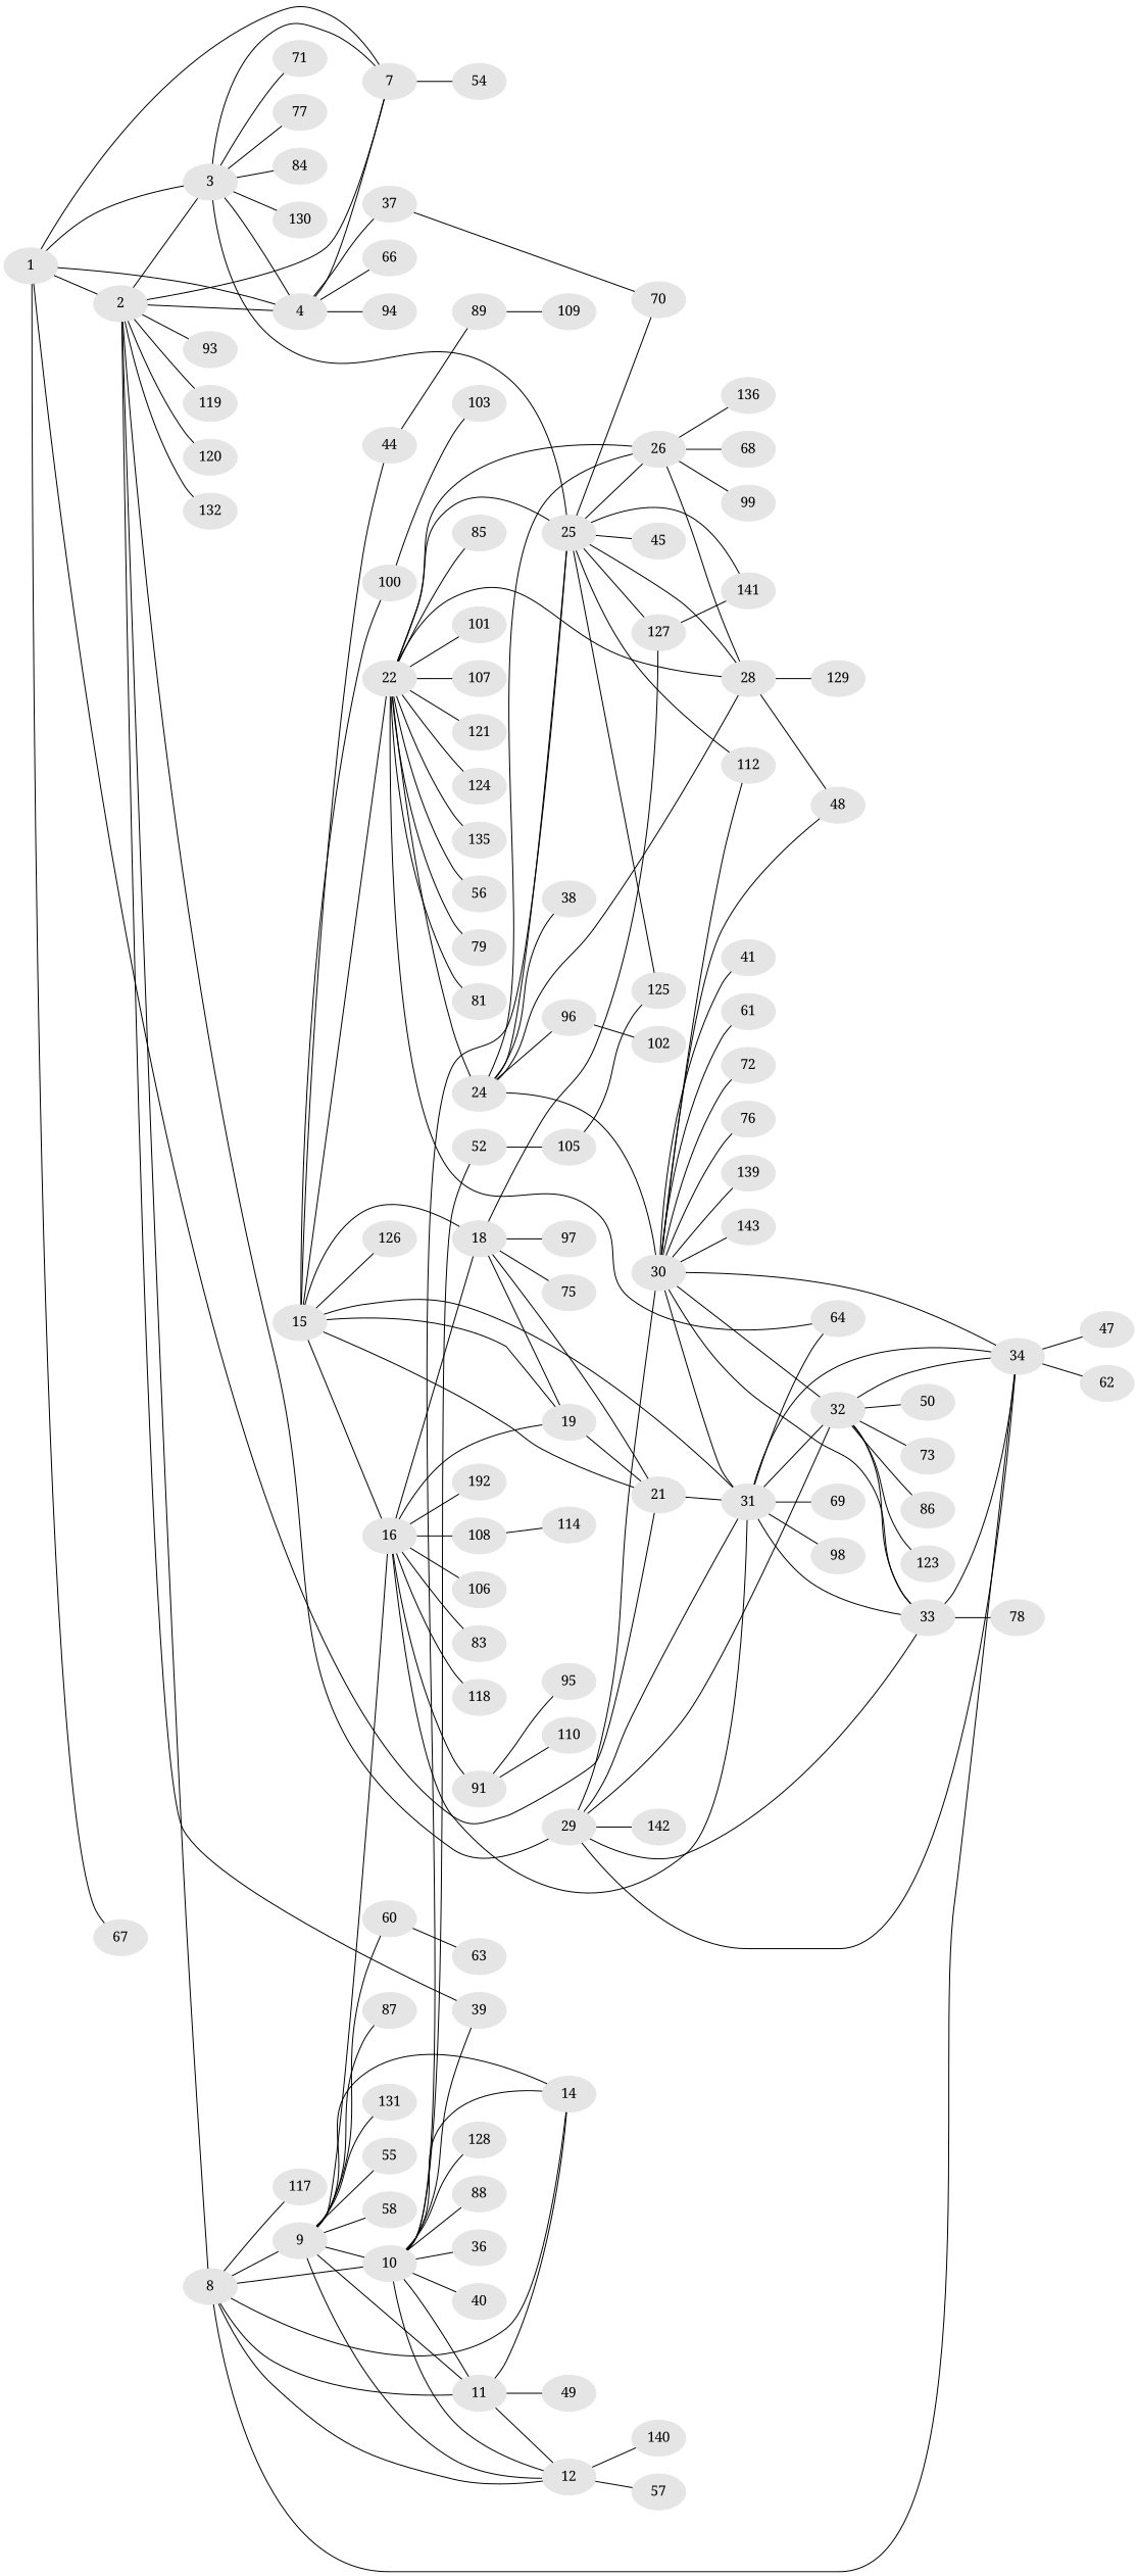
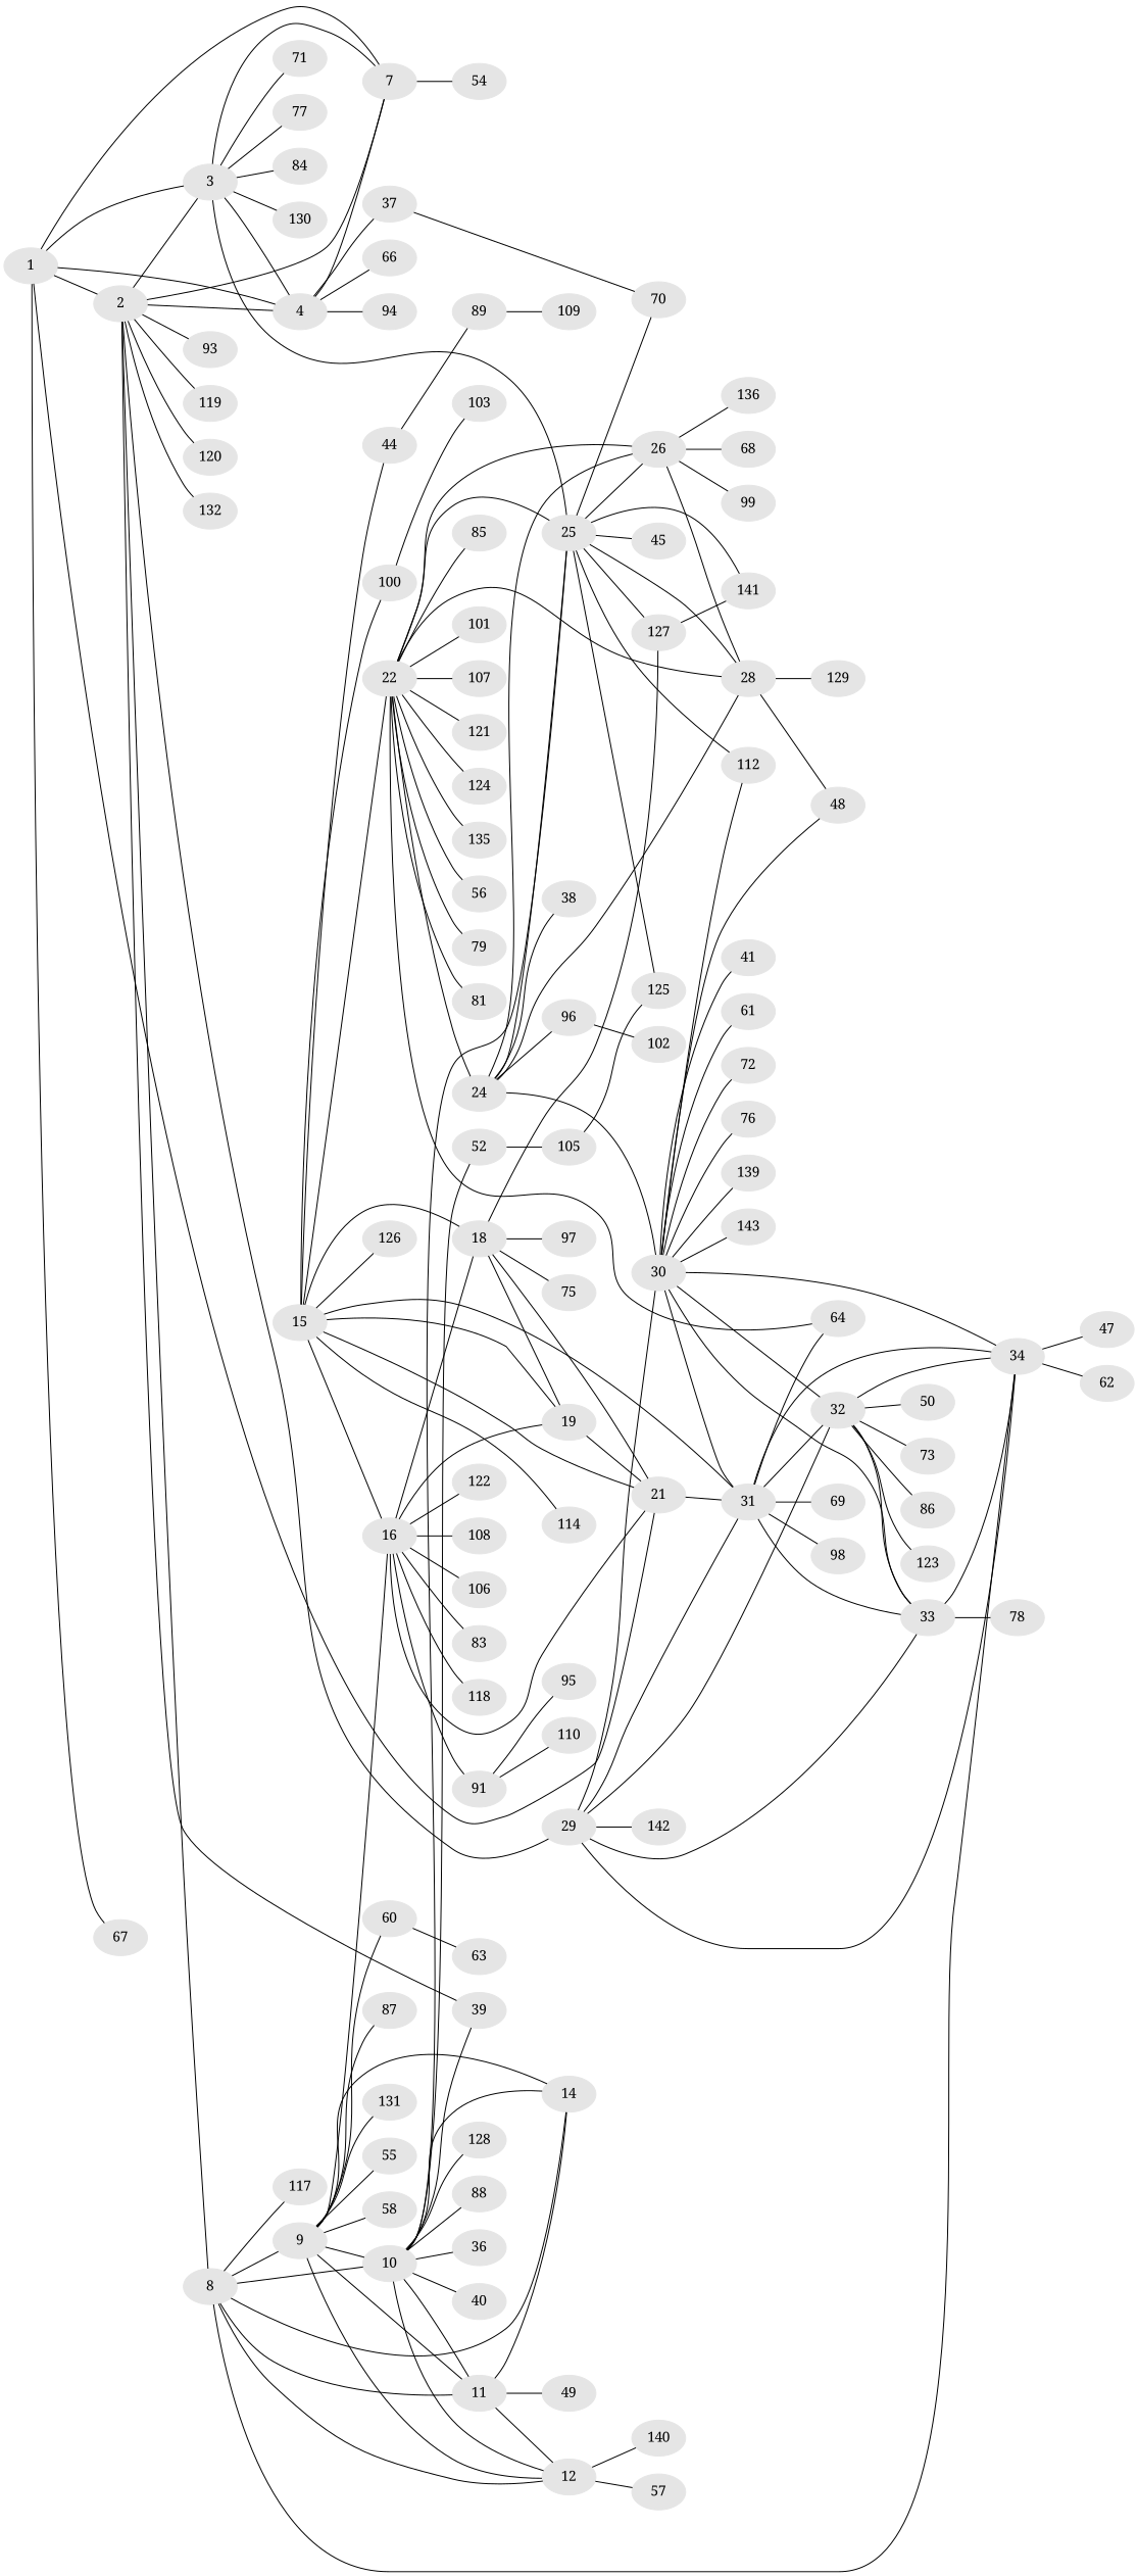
  graph {
    fontname="Noto Serif"
    rankdir=LR
    node [color=gray90 fontname="Noto Serif" style=filled]
    edge [fontname="Noto Serif"]
    1 [super="+5"]
    2 [super="+6"]
    3 [super="+59"]
    4 [super="+74"]
    7
    21 [super="+92"]
    67
    8 [super="+46"]
    29 [super="+116"]
    39
    93
    119
    120
    132
    25 [super="+133"]
    71
    77
    84
    130
    37
    66
    94
    54
    31 [super="+43"]
    9 [super="+13"]
    10 [super="+53"]
    11 [super="+111"]
    12
    14
    34
    117
    30 [super="+35"]
    32 [super="+42"]
    33
    142
    127
    26 [super="+27"]
    28
    45
    70
    112
    125
    141
    16 [super="+17"]
    55
    58
    60
    87
    131
    36
    40 [super="+115"]
    52 [super="+113"]
    88
    128 [super="+138"]
    49
    57 [super="+80"]
    140
    47
    62
    18 [super="+65"]
    19
    83
    91
    106 [super="+137"]
    108
    118
-   122 [label=192]
+   122
    63
    105
    15 [super="+20"]
    22 [super="+23"]
    44
    100
    114
    126
    75
    97
    24 [super="+82"]
    56
    64
    79
    81
    85
    101
    107
    121
    124
    135
    69
    98
    89 [super="+90"]
    103
    95
    110
    38
    96
    68
    99
    136
    48
    129
    41 [super="+51"]
    61 [super="+134"]
    72
    76
    139
    143
    102 [super="+104"]
    50
    73
    86
    123
    78
    109
    1 -- 2 [weight=4]
    1 -- 3 [weight=2]
    1 -- 4 [weight=2]
    1 -- 7 [weight=2]
    1 -- 21
    1 -- 67
    2 -- 3 [weight=2]
    2 -- 4 [weight=2]
    2 -- 7 [weight=2]
    2 -- 8
    2 -- 29
    2 -- 39
    2 -- 93
    2 -- 119
    2 -- 120
    2 -- 132
    3 -- 4
    3 -- 7
    3 -- 25 [weight=2]
    3 -- 71
    3 -- 77
    3 -- 84
    3 -- 130
    4 -- 7
    4 -- 37
    4 -- 66
    4 -- 94
    7 -- 54
    21 -- 31
    8 -- 9 [weight=2]
    8 -- 10
    8 -- 11
    8 -- 12
    8 -- 14
    8 -- 34
    8 -- 117
    29 -- 31
    29 -- 34
    29 -- 30 [weight=2]
    29 -- 32
    29 -- 33
    29 -- 142
    25 -- 127
    25 -- 26 [weight=2]
    25 -- 28
    25 -- 45
    25 -- 70
    25 -- 112
    25 -- 125
    25 -- 141
    37 -- 70
    31 -- 34
    31 -- 32
    31 -- 33
    31 -- 64
    31 -- 69
    31 -- 98
    9 -- 10 [weight=2]
    9 -- 11 [weight=2]
    9 -- 12 [weight=2]
    9 -- 14 [weight=2]
    9 -- 16
    9 -- 55
    9 -- 58
    9 -- 60
    9 -- 87
    9 -- 131
    10 -- 39
    10 -- 25
    10 -- 11
    10 -- 12
    10 -- 14
    10 -- 36
    10 -- 40
    10 -- 52
    10 -- 88
    10 -- 128
    11 -- 12
    11 -- 14
    11 -- 49
    12 -- 57
    12 -- 140
    34 -- 47
    34 -- 62
    30 -- 31 [weight=2]
    30 -- 34 [weight=2]
    30 -- 32 [weight=2]
    30 -- 33 [weight=2]
    30 -- 112
    30 -- 48
    30 -- 41
    30 -- 61
    30 -- 72
    30 -- 76
    30 -- 139
    30 -- 143
    32 -- 34
    32 -- 33
    32 -- 50
    32 -- 73
    32 -- 86
    32 -- 123
    33 -- 34
    33 -- 78
    127 -- 141
    26 -- 28 [weight=2]
    26 -- 68
    26 -- 99
    26 -- 136
    28 -- 48
    28 -- 129
-   16 -- 31 [weight=2]
+   16 -- 21 [weight=2]
    16 -- 18 [weight=2]
    16 -- 19 [weight=2]
    16 -- 83
    16 -- 91
    16 -- 106
    16 -- 108
    16 -- 118
    16 -- 122
    60 -- 63
    52 -- 105
    18 -- 21
    18 -- 127
    18 -- 19
    18 -- 75
    18 -- 97
    19 -- 21
    91 -- 95
    91 -- 110
    105 -- 125
    15 -- 21 [weight=2]
    15 -- 31
    15 -- 16 [weight=4]
    15 -- 18 [weight=2]
    15 -- 19 [weight=2]
    15 -- 22
    15 -- 44
    15 -- 100
-   108 -- 114
+   15 -- 114
    15 -- 126
    22 -- 25 [weight=2]
    22 -- 26 [weight=4]
    22 -- 28 [weight=2]
    22 -- 24 [weight=2]
    22 -- 56
    22 -- 64
    22 -- 79
    22 -- 81
    22 -- 85
    22 -- 101
    22 -- 107
    22 -- 121
    22 -- 124
    22 -- 135
    44 -- 89
    100 -- 103
    24 -- 25
    24 -- 30
    24 -- 26 [weight=2]
    24 -- 28
    24 -- 38
    24 -- 96
    89 -- 109
    96 -- 102
  }
